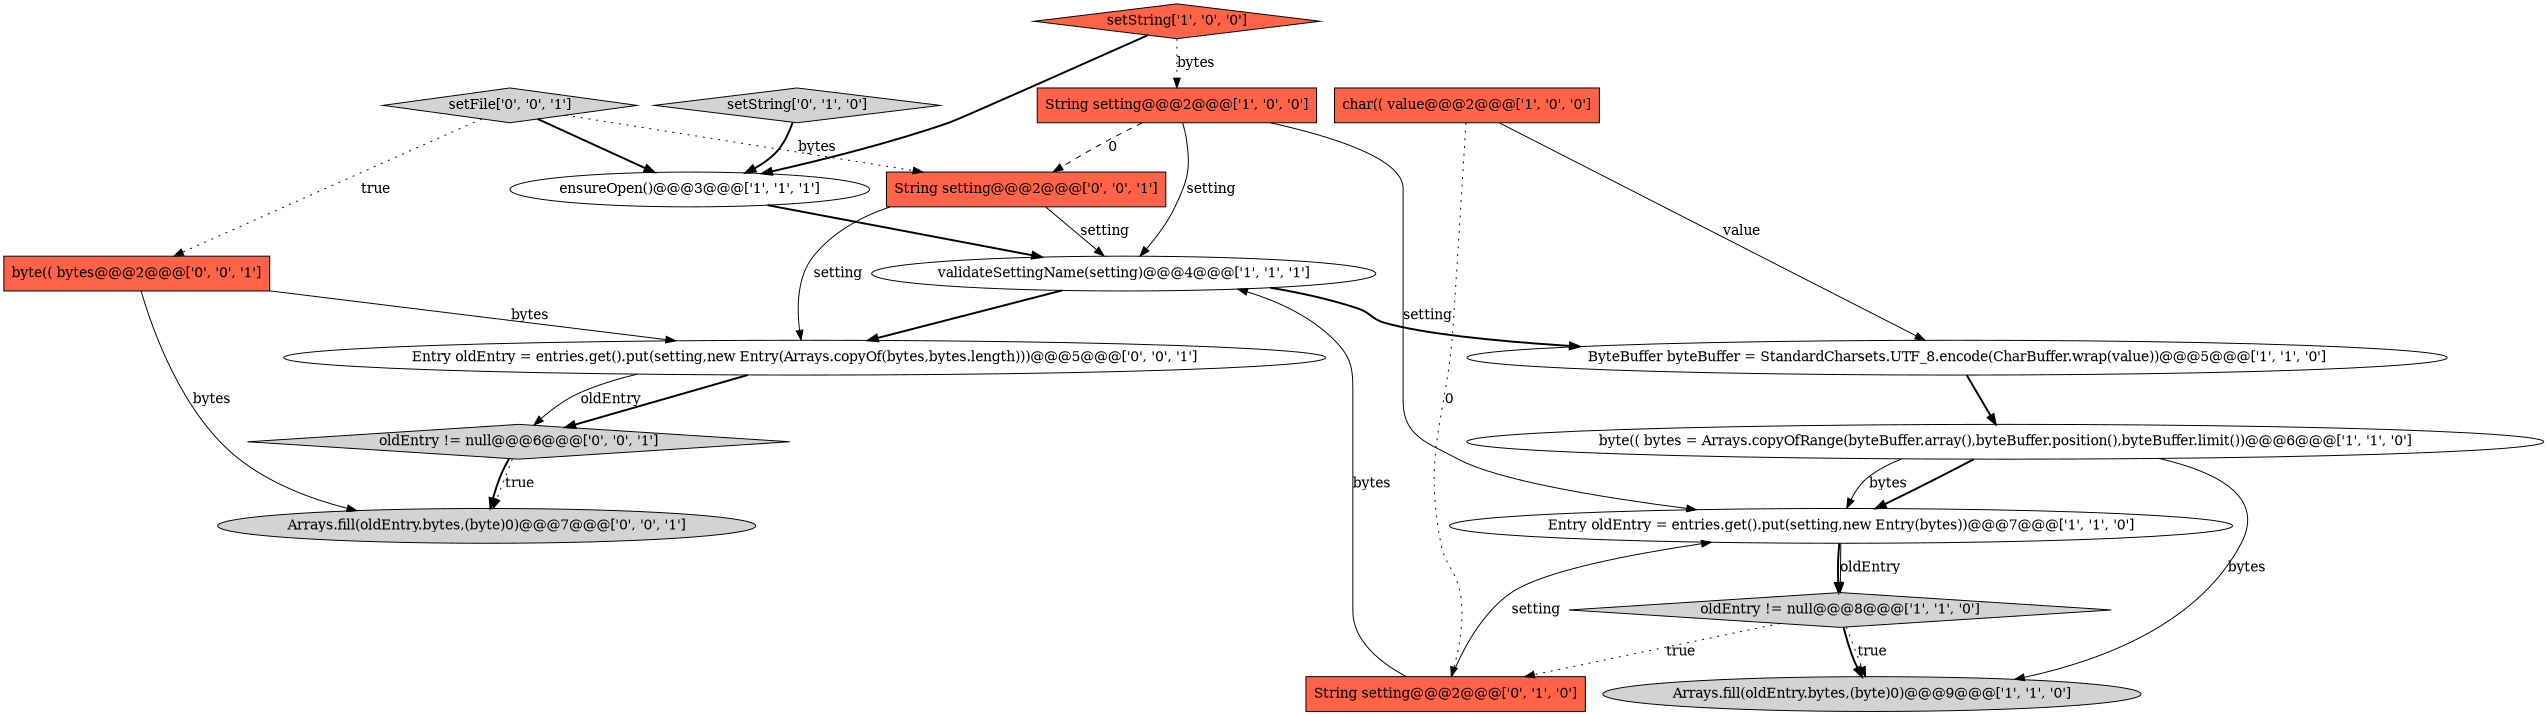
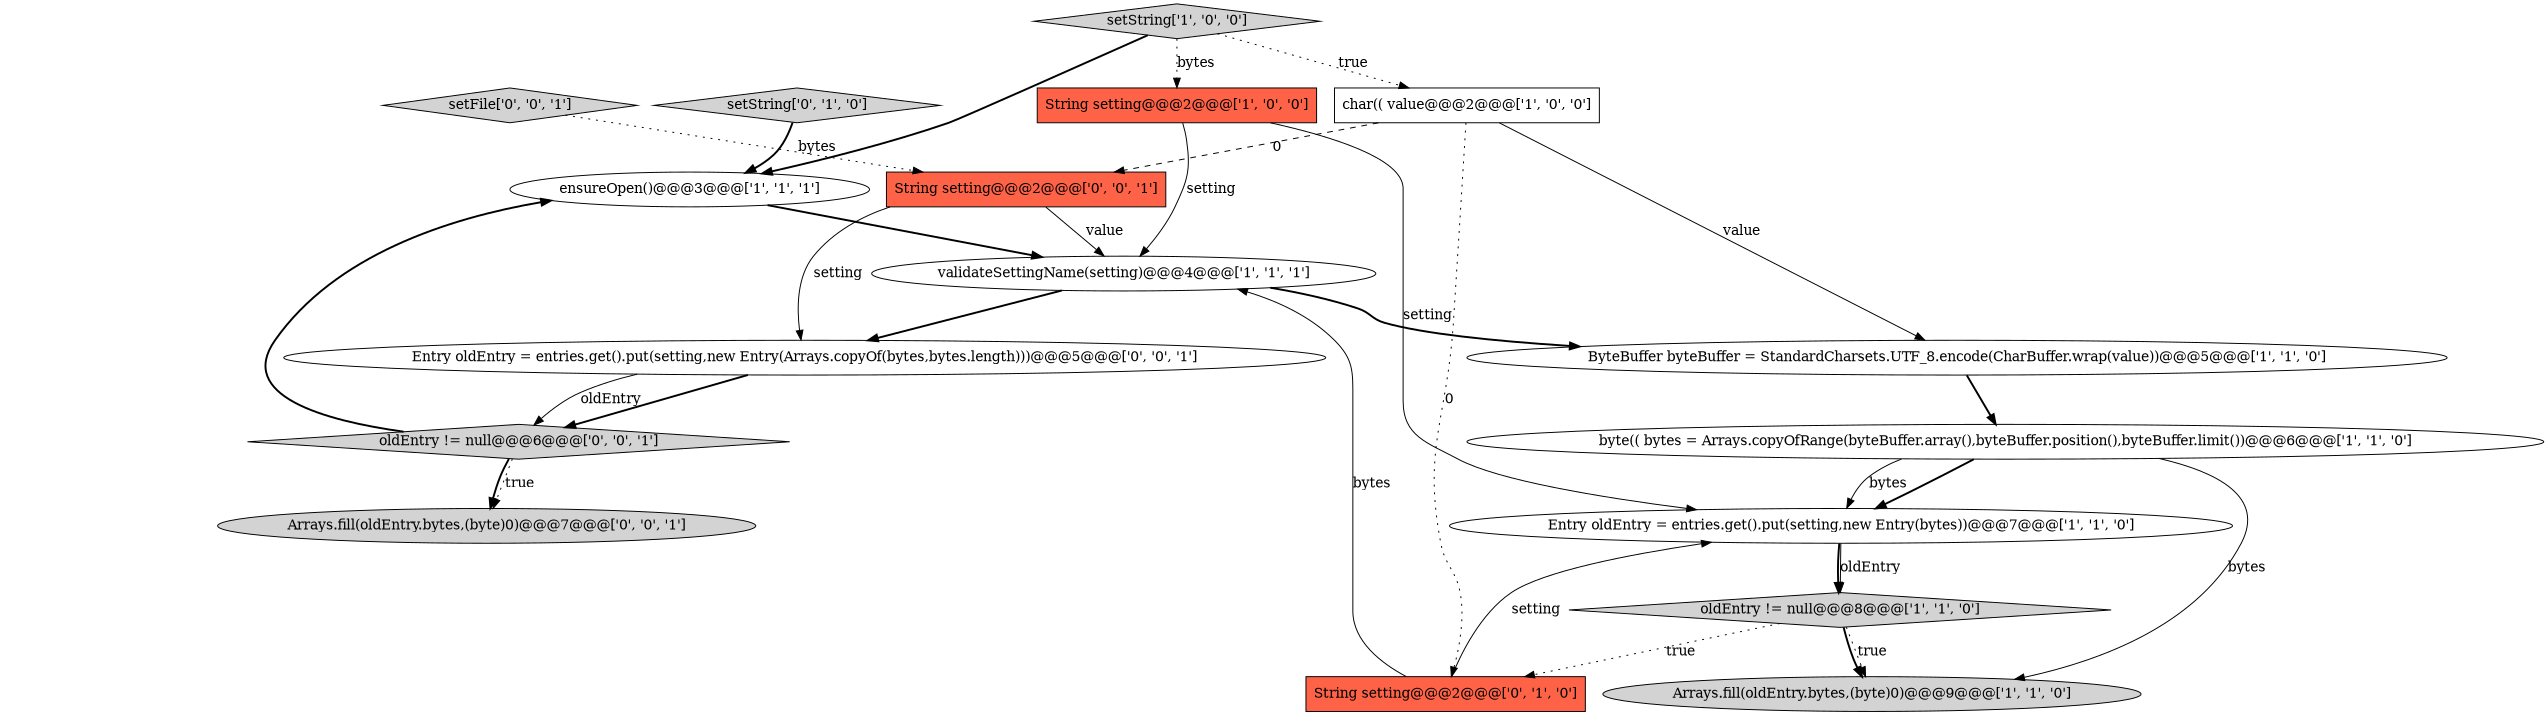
  digraph {
    node [fillcolor=lightgray shape=ellipse style=filled]
    edge [style=solid]
    n1 [label="setFile['0', '0', '1']" shape=diamond]
    n2 [fillcolor=white label="ensureOpen()@@@3@@@['1', '1', '1']"]
-   n3 [fillcolor=tomato label="byte(( bytes@@@2@@@['0', '0', '1']" shape=box]
    n4 [fillcolor=tomato label="String setting@@@2@@@['0', '0', '1']" shape=box]
    n5 [fillcolor=white label="validateSettingName(setting)@@@4@@@['1', '1', '1']"]
    n6 [fillcolor=white label="Entry oldEntry = entries.get().put(setting,new Entry(Arrays.copyOf(bytes,bytes.length)))@@@5@@@['0', '0', '1']"]
    n7 [label="Arrays.fill(oldEntry.bytes,(byte)0)@@@7@@@['0', '0', '1']"]
    n8 [fillcolor=white label="ByteBuffer byteBuffer = StandardCharsets.UTF_8.encode(CharBuffer.wrap(value))@@@5@@@['1', '1', '0']"]
    n9 [label="oldEntry != null@@@6@@@['0', '0', '1']" shape=diamond]
    n10 [fillcolor=white label="byte(( bytes = Arrays.copyOfRange(byteBuffer.array(),byteBuffer.position(),byteBuffer.limit())@@@6@@@['1', '1', '0']"]
    n11 [label="setString['0', '1', '0']" shape=diamond]
    n12 [fillcolor=tomato label="String setting@@@2@@@['0', '1', '0']" shape=box]
    n13 [fillcolor=white label="Entry oldEntry = entries.get().put(setting,new Entry(bytes))@@@7@@@['1', '1', '0']"]
    n14 [label="oldEntry != null@@@8@@@['1', '1', '0']" shape=diamond]
    n15 [label="Arrays.fill(oldEntry.bytes,(byte)0)@@@9@@@['1', '1', '0']"]
-   n16 [fillcolor=tomato label="setString['1', '0', '0']" shape=diamond]
-   n17 [fillcolor=tomato label="char(( value@@@2@@@['1', '0', '0']" shape=box]
+   n16 [label="setString['1', '0', '0']" shape=diamond]
+   n17 [fillcolor=white label="char(( value@@@2@@@['1', '0', '0']" shape=box]
    n18 [fillcolor=tomato label="String setting@@@2@@@['1', '0', '0']" shape=box]
-   n1 -> n2 [style=bold]
-   n1 -> n3 [label=true style=dotted]
+   n9 -> n2 [style=bold]
    n1 -> n4 [label=bytes style=dotted]
    n2 -> n5 [style=bold]
-   n3 -> n6 [label=bytes]
-   n3 -> n7 [label=bytes]
-   n4 -> n5 [label=setting]
+   n4 -> n5 [label=value]
    n4 -> n6 [label=setting]
    n5 -> n6 [style=bold]
    n5 -> n8 [style=bold]
    n6 -> n9 [style=bold]
    n6 -> n9 [label=oldEntry]
    n8 -> n10 [style=bold]
    n9 -> n7 [label=true style=dotted]
    n9 -> n7 [style=bold]
    n10 -> n13 [style=bold]
    n10 -> n13 [label=bytes]
    n10 -> n15 [label=bytes]
    n11 -> n2 [style=bold]
    n12 -> n5 [label=bytes]
    n12 -> n13 [label=setting]
    n13 -> n14 [label=oldEntry]
    n13 -> n14 [style=bold]
    n14 -> n12 [label=true style=dotted]
    n14 -> n15 [style=bold]
    n14 -> n15 [label=true style=dotted]
    n16 -> n2 [style=bold]
+   n16 -> n17 [label=true style=dotted]
    n16 -> n18 [label=bytes style=dotted]
-   n18 -> n4 [label=0 style=dashed]
+   n17 -> n4 [label=0 style=dashed]
    n17 -> n8 [label=value]
    n17 -> n12 [label=0 style=dotted]
    n18 -> n5 [label=setting]
    n18 -> n13 [label=setting]
  }
